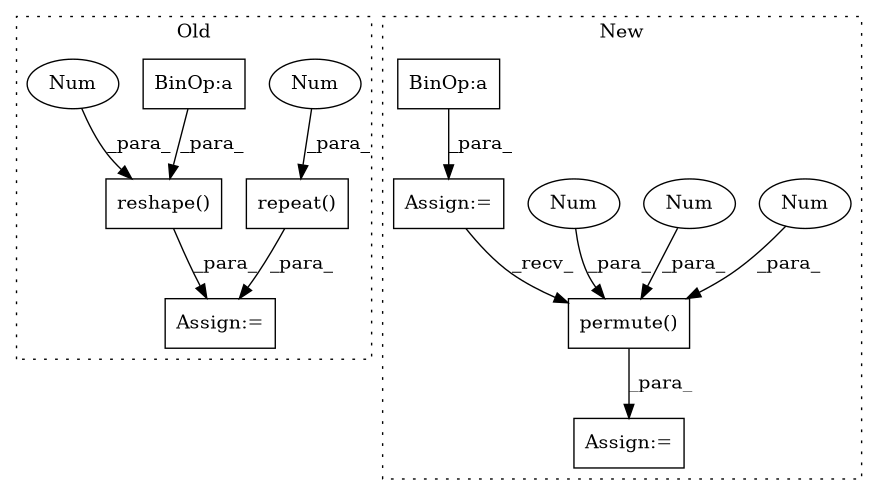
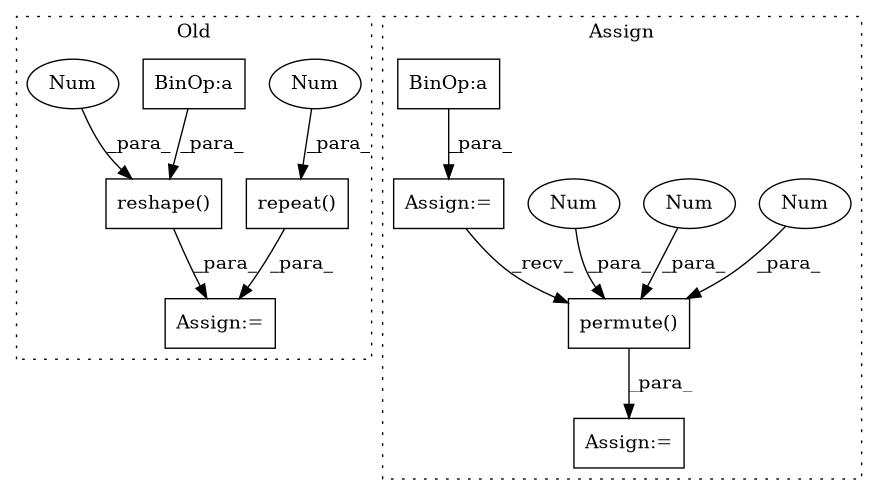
  digraph {
    node [a=76 l=1 shape=box]
    n1 [a=75 l="20,1" label="repeat()" s="4959,4983"]
    n2 [label=Num s=4982 shape=ellipse]
    n3 [a=68 l=3 label="Assign:=" s=5092]
    n4 [a=75 l="28,1" label="reshape()" s="4808,4854"]
    n5 [a=82 l=3 label="BinOp:a" s=4850]
    n6 [l=2 label=Num s=4845 shape=ellipse]
    n7 [a=75 l="15,1" label="permute()" s="5006,5031"]
    n8 [label=Num s=5027 shape=ellipse]
    n9 [label=Num s=5030 shape=ellipse]
    n10 [label=Num s=5024 shape=ellipse]
    n11 [a=82 label="BinOp:a" s=4468]
    n12 [a=68 l=3 label="Assign:=" s=4453]
    n13 [a=68 l=3 label="Assign:=" s=5003]
    subgraph cluster_1 {
      label=Old
      style=dotted
      n1
      n2
      n3
      n4
      n5
      n6
    }
    subgraph cluster_2 {
-     label=New
+     label=Assign
      style=dotted
      n7
      n8
      n9
      n10
      n11
      n12
      n13
    }
    n1 -> n3 [label=_para_]
    n2 -> n1 [label=_para_]
    n4 -> n3 [label=_para_]
    n5 -> n4 [label=_para_]
    n6 -> n4 [label=_para_]
    n7 -> n13 [label=_para_]
    n8 -> n7 [label=_para_]
    n9 -> n7 [label=_para_]
    n10 -> n7 [label=_para_]
    n11 -> n12 [label=_para_]
    n12 -> n7 [label=_recv_]
  }
